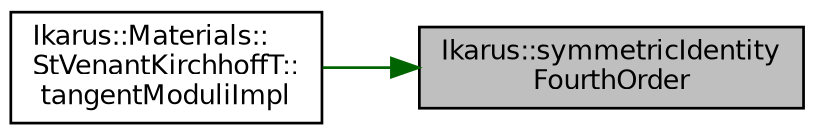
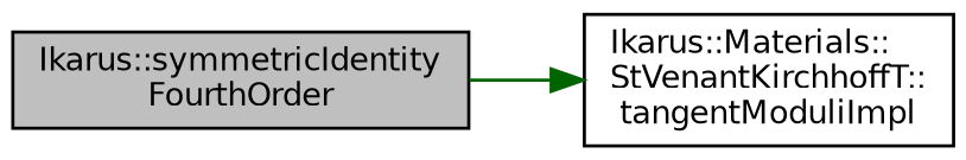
  digraph {
    rankdir=RL
    node [color=black fontname=Helvetica fontsize=10 shape=record style=filled]
    n1 [fillcolor=grey75 fontcolor=black height=0.2 label="Ikarus::symmetricIdentity\lFourthOrder" width=0.4]
    n2 [fillcolor=white height=0.2 label="Ikarus::Materials::\lStVenantKirchhoffT::\ltangentModuliImpl" width=0.4]
-   n1 -> n2 [color=darkgreen dir=back fontname=Helvetica fontsize=10 labelfontname=Helvetica labelfontsize=10 style=solid]
+   n2 -> n1 [color=darkgreen dir=back fontname=Helvetica fontsize=10 labelfontname=Helvetica labelfontsize=10 style=solid]
  }
